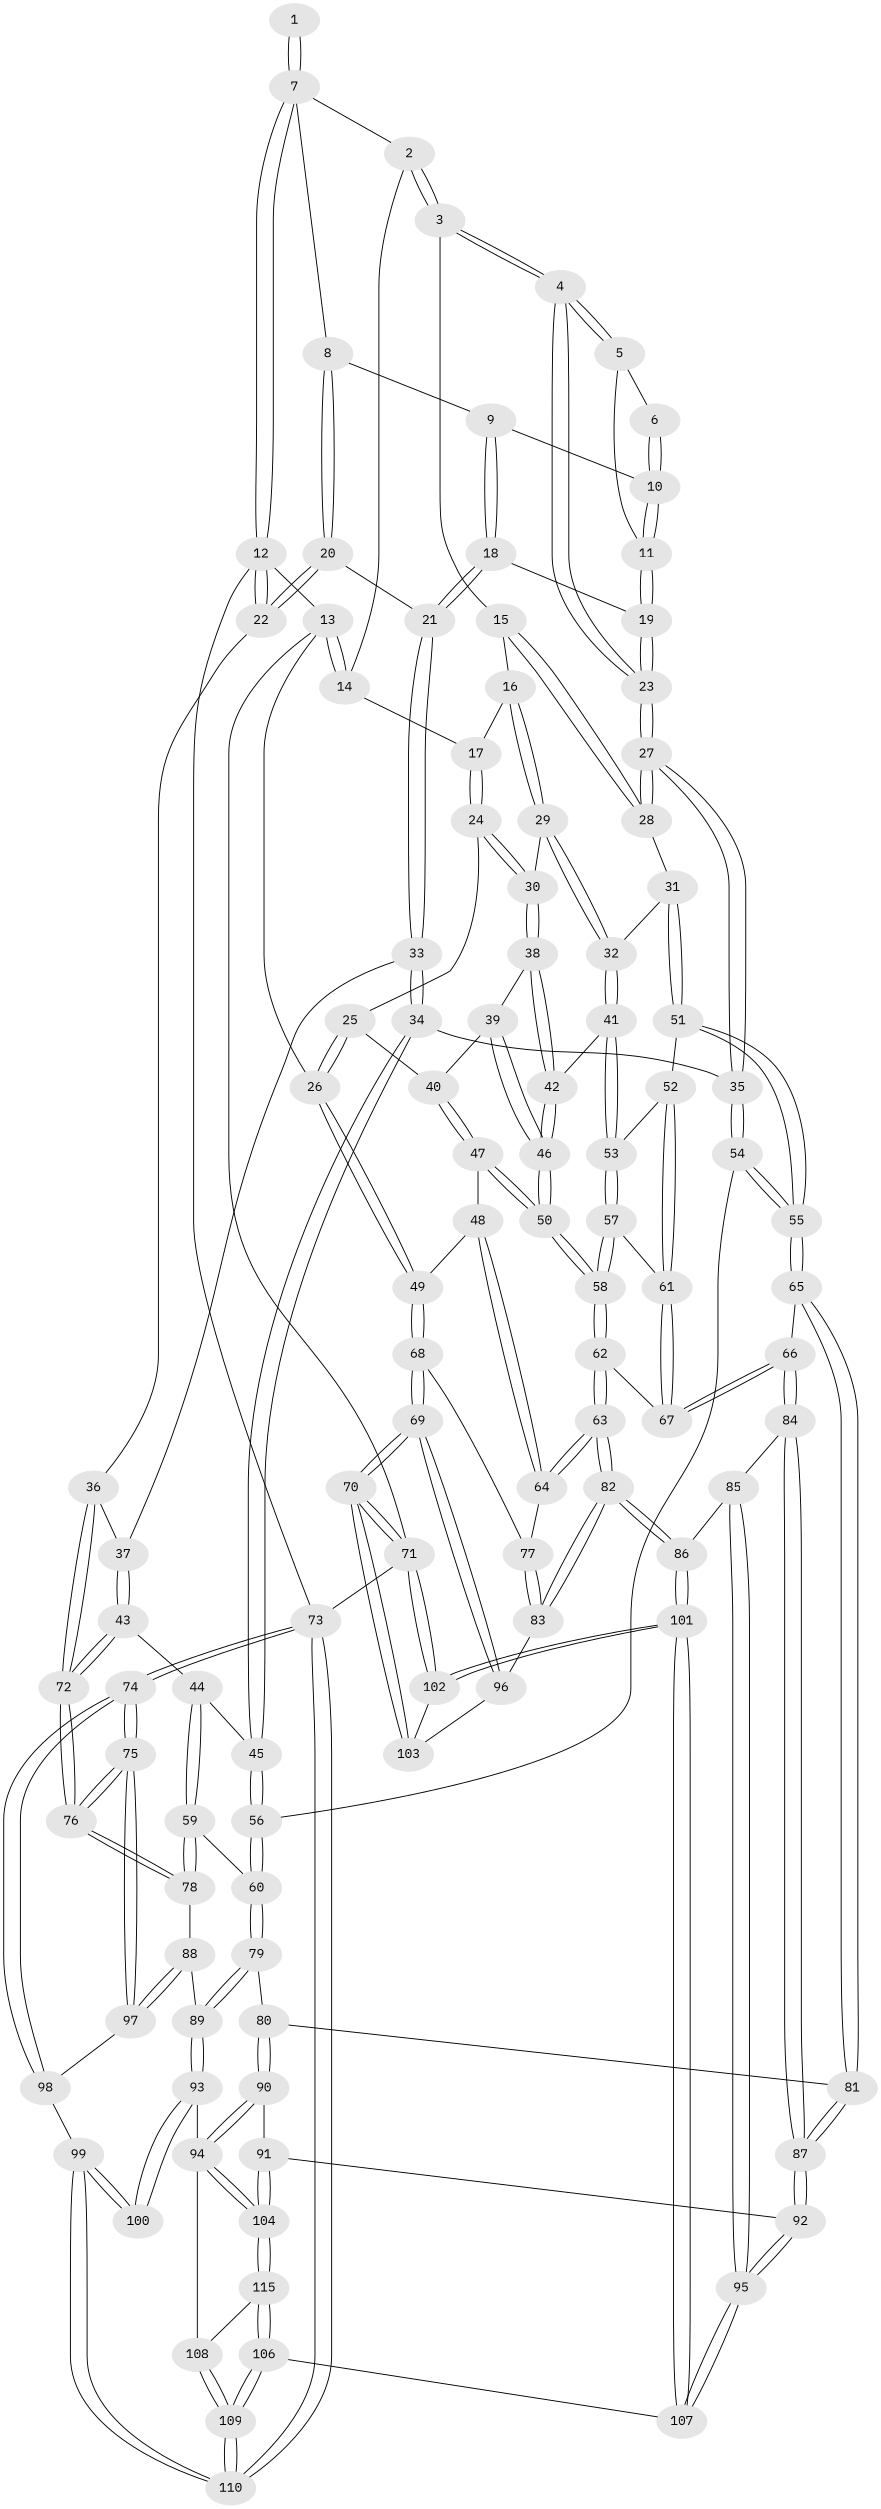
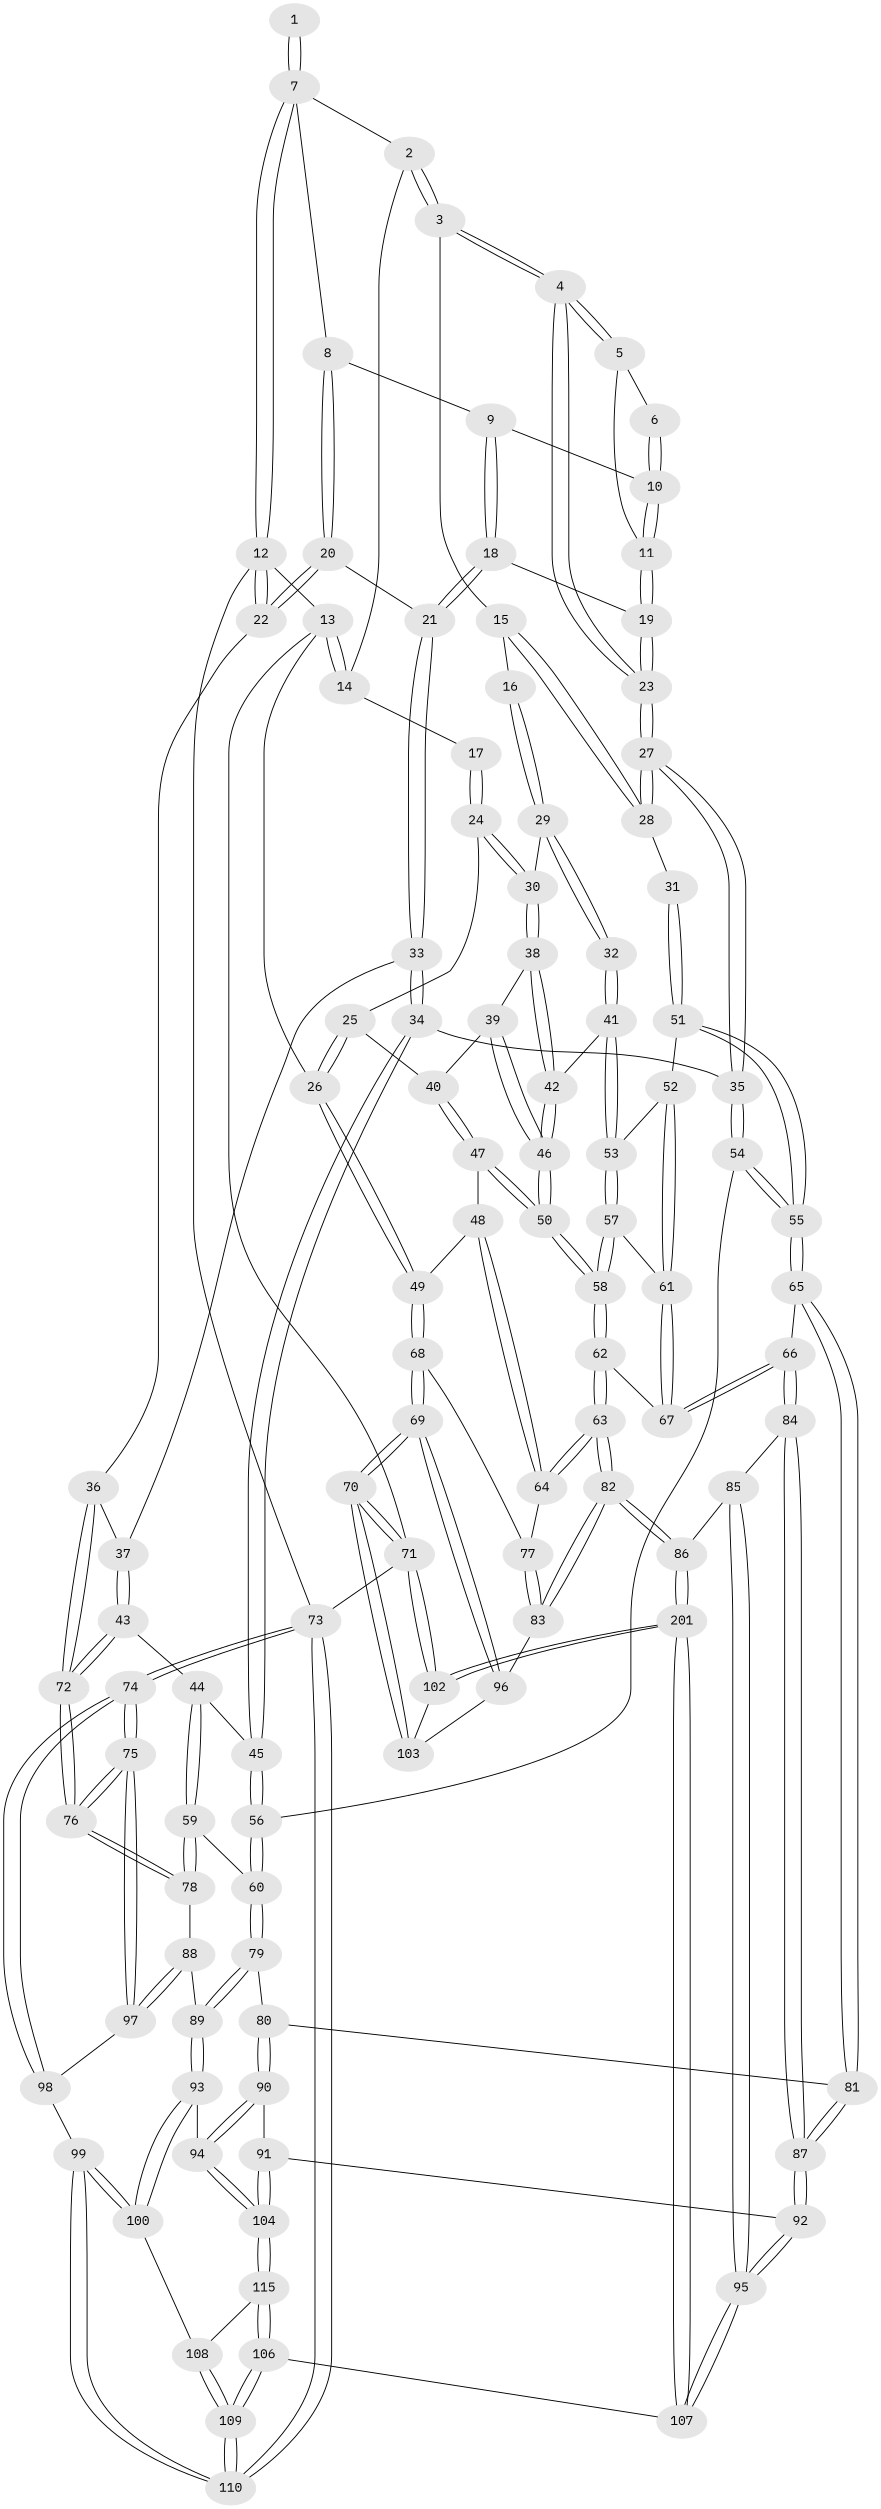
  graph {
    fontname="IBM Plex Mono"
    node [color=gray90 fontname="IBM Plex Mono" style=filled]
    edge [fontname="IBM Plex Mono"]
    1
    7
    2
    3
    14
    8
    12
    4
    15
    17
    5
    23
    16
    28
    6
    11
    27
    10
    19
    9
    20
    13
    22
    73
    18
    21
    26
    71
    36
    74
    110
    49
    102
    24
    29
    31
    30
    32
    25
    33
    34
    37
    72
    35
    40
    38
    47
    68
    54
    51
    41
    39
    42
    52
    55
    53
    45
    43
    56
    76
    44
    46
    50
    48
    57
    59
    60
    78
    58
    64
    77
    69
    62
    61
    65
    67
    66
    81
    79
    63
    88
    80
    89
    82
    83
    86
    84
    87
    85
    70
    96
    103
    75
    98
    97
    99
    90
    93
    91
    94
    92
-   101
+   101 [label=201]
    95
    107
    100
    104
    n107 [label=115]
    108
    109
    106
    1 -- 7
    1 -- 7
    7 -- 2
    7 -- 8
    7 -- 12
    7 -- 12
    2 -- 3
    2 -- 3
    2 -- 14
    3 -- 4
    3 -- 4
    3 -- 15
    14 -- 17
    8 -- 9
    8 -- 20
    8 -- 20
    12 -- 13
    12 -- 22
    12 -- 22
    12 -- 73
    4 -- 5
    4 -- 5
    4 -- 23
    4 -- 23
    15 -- 16
    15 -- 28
    15 -- 28
    17 -- 24
    17 -- 24
    5 -- 6
    5 -- 11
    23 -- 27
    23 -- 27
-   16 -- 17
    16 -- 29
    16 -- 29
    28 -- 31
    6 -- 10
    6 -- 10
    11 -- 19
    11 -- 19
    27 -- 28
    27 -- 28
    27 -- 35
    27 -- 35
    10 -- 11
    10 -- 11
    19 -- 23
    19 -- 23
    9 -- 10
    9 -- 18
    9 -- 18
    20 -- 22
    20 -- 22
    20 -- 21
    13 -- 14
    13 -- 14
    13 -- 26
    13 -- 71
    22 -- 36
    73 -- 74
    73 -- 74
    73 -- 110
    73 -- 110
    18 -- 19
    18 -- 21
    18 -- 21
    21 -- 33
    21 -- 33
    26 -- 49
    26 -- 49
    71 -- 73
    71 -- 102
    71 -- 102
    36 -- 37
    36 -- 72
    36 -- 72
    74 -- 75
    74 -- 75
    74 -- 98
    74 -- 98
    49 -- 68
    49 -- 68
    102 -- 103
    24 -- 30
    24 -- 30
    24 -- 25
    29 -- 30
    29 -- 32
    29 -- 32
-   31 -- 32
    31 -- 51
    31 -- 51
    30 -- 38
    30 -- 38
    32 -- 41
    32 -- 41
    25 -- 26
    25 -- 26
    25 -- 40
    33 -- 34
    33 -- 34
    33 -- 37
    34 -- 35
    34 -- 45
    34 -- 45
    37 -- 43
    37 -- 43
    72 -- 76
    72 -- 76
    35 -- 54
    35 -- 54
    40 -- 47
    40 -- 47
    38 -- 39
    38 -- 42
    38 -- 42
    47 -- 50
    47 -- 50
    47 -- 48
    68 -- 77
    68 -- 69
    68 -- 69
    54 -- 55
    54 -- 55
    54 -- 56
    51 -- 52
    51 -- 55
    51 -- 55
    41 -- 42
    41 -- 53
    41 -- 53
    39 -- 40
    39 -- 46
    39 -- 46
    42 -- 46
    42 -- 46
    52 -- 53
    52 -- 61
    52 -- 61
    55 -- 65
    55 -- 65
    53 -- 57
    53 -- 57
    45 -- 56
    45 -- 56
    43 -- 72
    43 -- 72
    43 -- 44
    56 -- 60
    56 -- 60
    76 -- 78
    76 -- 78
    44 -- 45
    44 -- 59
    44 -- 59
    46 -- 50
    46 -- 50
    50 -- 58
    50 -- 58
    48 -- 49
    48 -- 64
    48 -- 64
    57 -- 58
    57 -- 58
    57 -- 61
    59 -- 60
    59 -- 78
    59 -- 78
    60 -- 79
    60 -- 79
    78 -- 88
    58 -- 62
    58 -- 62
    64 -- 77
    77 -- 83
    77 -- 83
    69 -- 70
    69 -- 70
    69 -- 96
    69 -- 96
    62 -- 67
    62 -- 63
    62 -- 63
    61 -- 67
    61 -- 67
    65 -- 66
    65 -- 81
    65 -- 81
    66 -- 67
    66 -- 67
    66 -- 84
    66 -- 84
    81 -- 87
    81 -- 87
    79 -- 80
    79 -- 89
    79 -- 89
    63 -- 64
    63 -- 64
    63 -- 82
    63 -- 82
    88 -- 89
    88 -- 97
    88 -- 97
    80 -- 81
    80 -- 90
    80 -- 90
    89 -- 93
    89 -- 93
    82 -- 83
    82 -- 83
    82 -- 86
    82 -- 86
    83 -- 96
    86 -- 101
    86 -- 101
    84 -- 87
    84 -- 87
    84 -- 85
    87 -- 92
    87 -- 92
    85 -- 86
    85 -- 95
    85 -- 95
    70 -- 71
    70 -- 71
    70 -- 103
    70 -- 103
    96 -- 103
    75 -- 76
    75 -- 76
    75 -- 97
    75 -- 97
    98 -- 99
    97 -- 98
    99 -- 110
    99 -- 110
    99 -- 100
    99 -- 100
    90 -- 91
    90 -- 94
    90 -- 94
    93 -- 94
    93 -- 100
    93 -- 100
    91 -- 92
    91 -- 104
    91 -- 104
    94 -- 104
    94 -- 104
    92 -- 95
    92 -- 95
    101 -- 102
    101 -- 102
    101 -- 107
    101 -- 107
    95 -- 107
    95 -- 107
-   94 -- 108
+   100 -- 108
    104 -- n107
    104 -- n107
    n107 -- 108
    n107 -- 106
    n107 -- 106
    108 -- 109
    108 -- 109
    109 -- 110
    109 -- 110
    106 -- 107
    106 -- 109
    106 -- 109
  }
